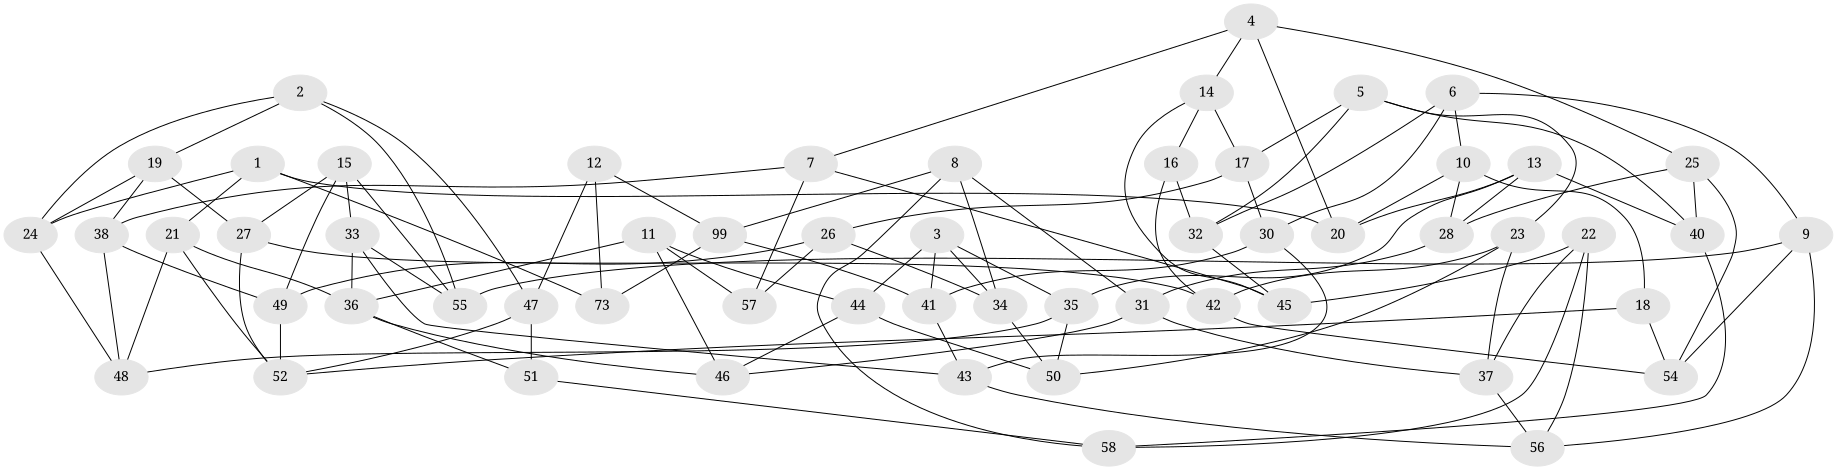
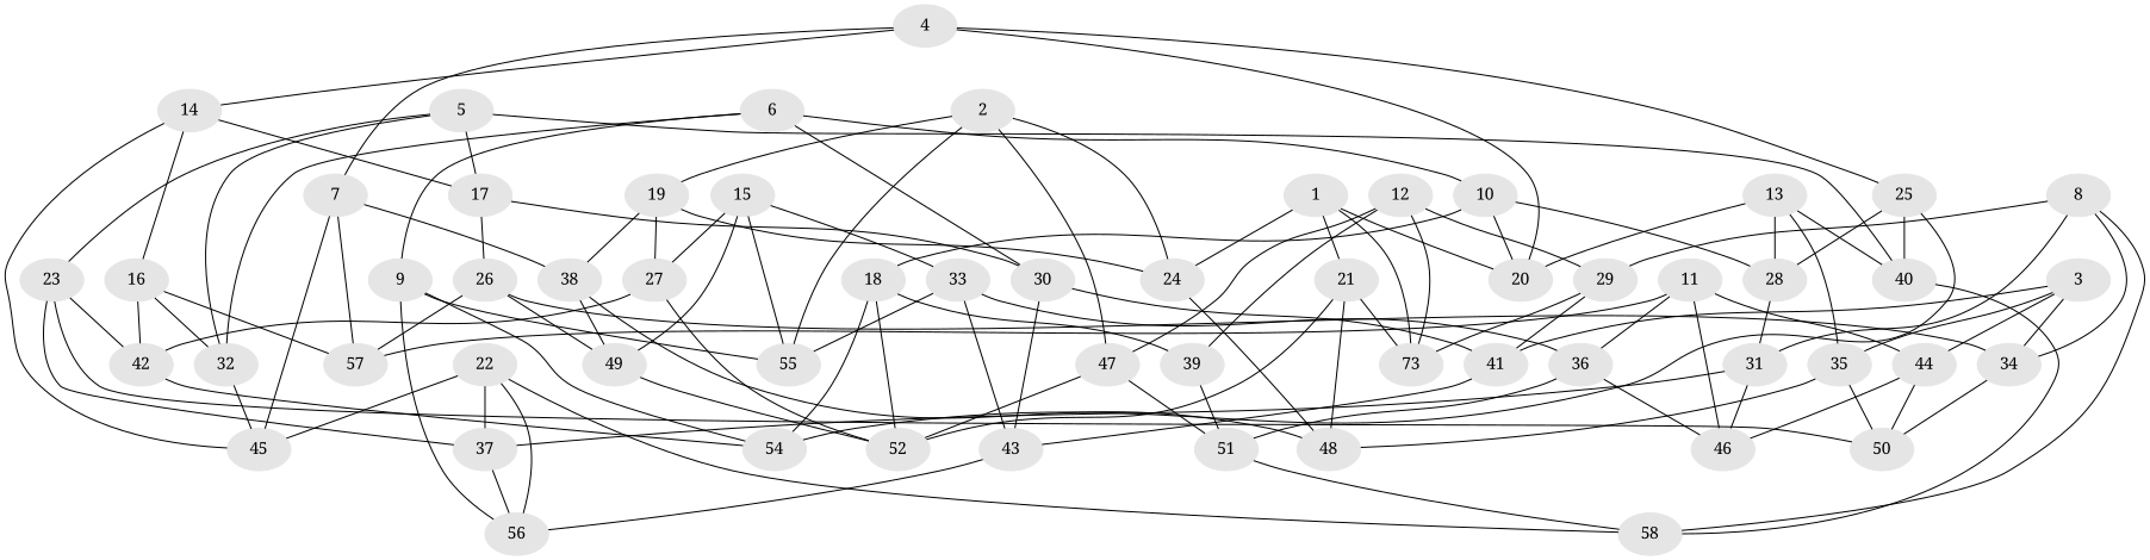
  graph {
    fontname="Noto Serif"
    node [color=gray90 fontname="Noto Serif" style=filled]
    edge [fontname="Noto Serif"]
    1
    20
    21
    24
    n5 [label=73]
    52
    48
    2
    19
    47
    55
    38
    27
    51
    3
    34
    35
    41
    44
    50
    43
    46
    4
    7
    14
    25
    45
    57
    17
    16
    40
    54
    28
    5
    23
    32
    30
    26
    42
    37
    58
    6
    9
    10
    56
    18
    49
    8
-   29 [label=99]
+   29
    31
+   39
    11
    36
    12
    13
    15
    33
    22
    1 -- 20
    1 -- 21
    1 -- 24
    1 -- n5
-   21 -- 36
+   21 -- n5
    21 -- 52
    21 -- 48
    24 -- 48
    2 -- 24
    2 -- 19
    2 -- 47
    2 -- 55
    19 -- 24
    19 -- 38
    19 -- 27
    47 -- 52
    47 -- 51
    38 -- 48
    38 -- 49
    27 -- 52
    27 -- 42
    51 -- 58
    3 -- 34
    3 -- 35
    3 -- 41
    3 -- 44
    34 -- 50
    35 -- 48
    35 -- 50
    41 -- 43
    44 -- 50
    44 -- 46
    43 -- 56
    4 -- 20
    4 -- 7
    4 -- 14
    4 -- 25
    7 -- 38
    7 -- 45
    7 -- 57
    14 -- 45
    14 -- 17
    14 -- 16
    25 -- 40
    25 -- 54
    25 -- 28
    17 -- 30
    17 -- 26
+   16 -- 57
    16 -- 32
    16 -- 42
    40 -- 58
    28 -- 31
    5 -- 17
    5 -- 40
    5 -- 23
    5 -- 32
    23 -- 50
    23 -- 42
    23 -- 37
    32 -- 45
    30 -- 41
    30 -- 43
    26 -- 34
    26 -- 57
    26 -- 49
    42 -- 54
    37 -- 56
    6 -- 32
    6 -- 30
    6 -- 9
    6 -- 10
    9 -- 55
    9 -- 54
    9 -- 56
    10 -- 20
    10 -- 28
    10 -- 18
    18 -- 52
    18 -- 54
+   18 -- 39
    49 -- 52
    8 -- 34
    8 -- 58
    8 -- 29
    8 -- 31
    29 -- n5
    29 -- 41
    31 -- 46
    31 -- 37
+   39 -- 51
    11 -- 44
    11 -- 46
    11 -- 57
    11 -- 36
    36 -- 51
    36 -- 46
    12 -- n5
    12 -- 47
    12 -- 29
+   12 -- 39
    13 -- 20
    13 -- 35
    13 -- 40
    13 -- 28
    15 -- 55
    15 -- 27
    15 -- 49
    15 -- 33
    33 -- 55
    33 -- 43
    33 -- 36
    22 -- 45
    22 -- 37
    22 -- 58
    22 -- 56
  }
